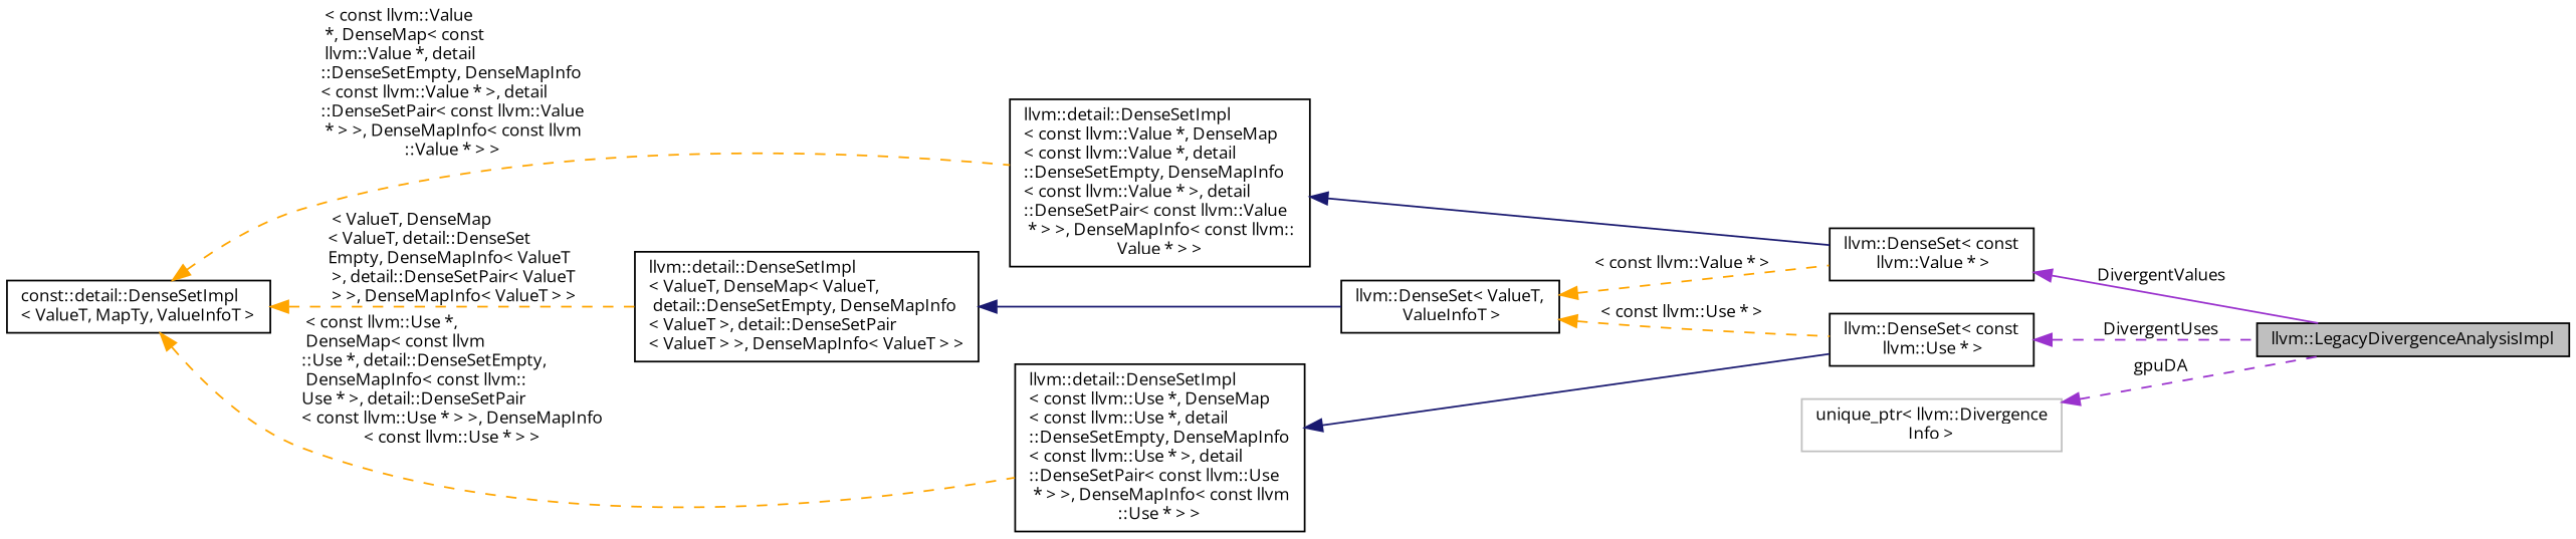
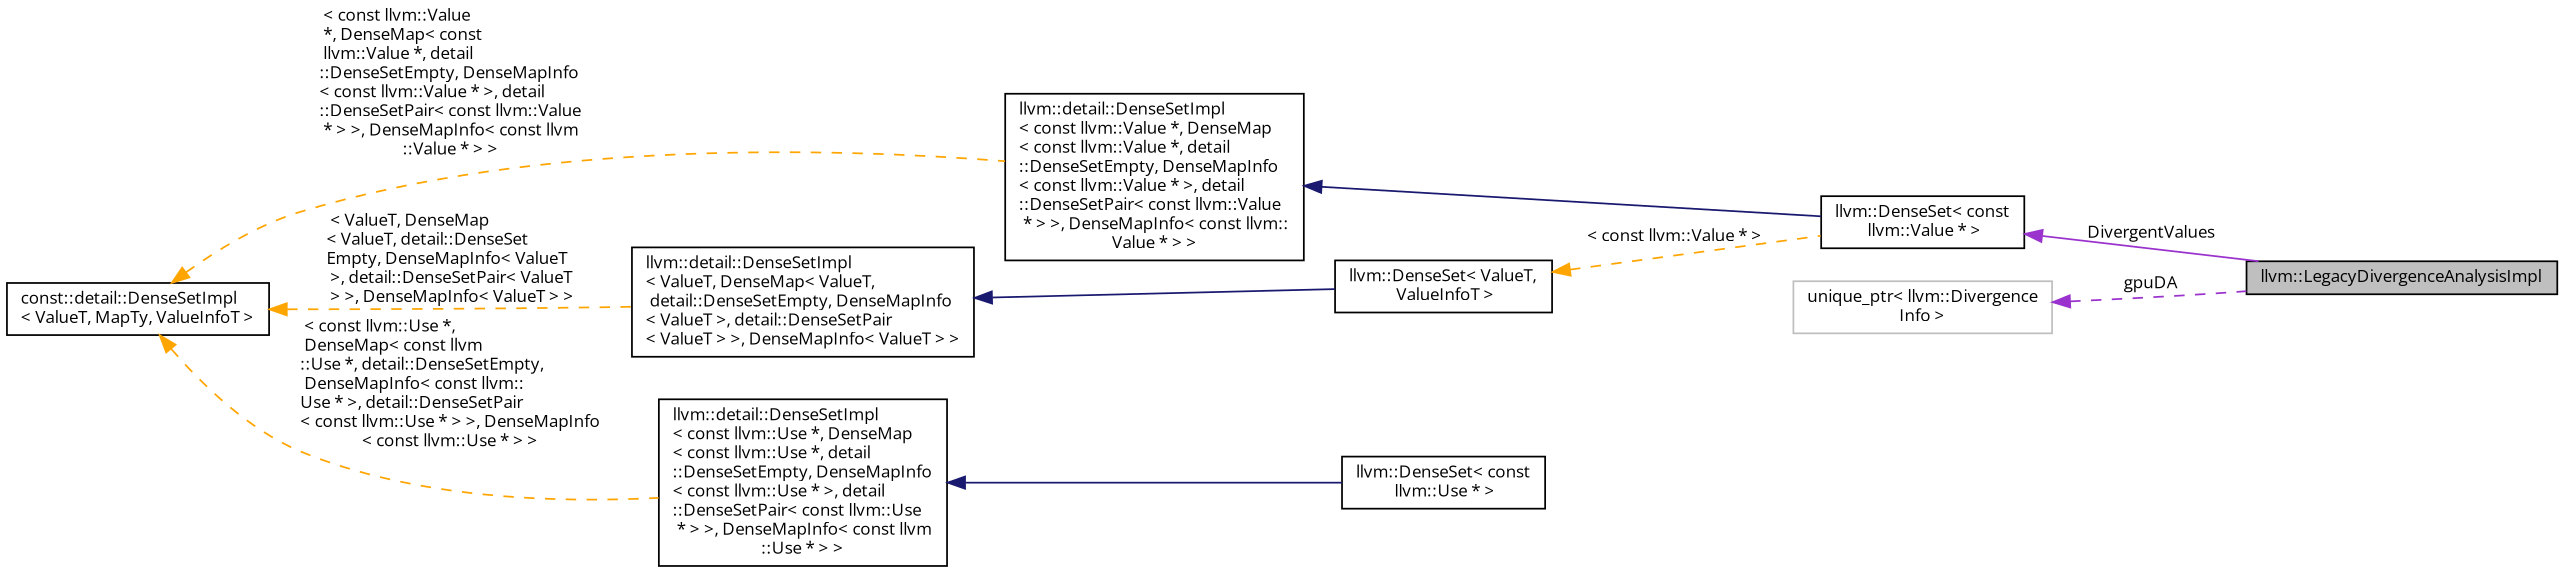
  digraph {
    fontname="Open Sans"
    rankdir=LR
    node [color=black fontname="Open Sans" fontsize=10 shape=record]
    edge [color=orange dir=back fontname="Open Sans" fontsize=10 labelfontname=Helvetica labelfontsize=10 style=dashed]
    n1 [fillcolor=grey75 fontcolor=black height=0.2 label="llvm::LegacyDivergenceAnalysisImpl" style=filled width=0.4]
    n2 [height=0.2 label="llvm::DenseSet\< const\l llvm::Value * \>" width=0.4]
    n3 [height=0.2 label="llvm::detail::DenseSetImpl\l\< const llvm::Value *, DenseMap\l\< const llvm::Value *, detail\l::DenseSetEmpty, DenseMapInfo\l\< const llvm::Value * \>, detail\l::DenseSetPair\< const llvm::Value\l * \> \>, DenseMapInfo\< const llvm::\lValue * \> \>" width=0.4]
    n4 [height=0.2 label="const::detail::DenseSetImpl\l\< ValueT, MapTy, ValueInfoT \>" width=0.4]
    n5 [height=0.2 label="llvm::detail::DenseSetImpl\l\< ValueT, DenseMap\< ValueT,\l detail::DenseSetEmpty, DenseMapInfo\l\< ValueT \>, detail::DenseSetPair\l\< ValueT \> \>, DenseMapInfo\< ValueT \> \>" width=0.4]
    n6 [height=0.2 label="llvm::detail::DenseSetImpl\l\< const llvm::Use *, DenseMap\l\< const llvm::Use *, detail\l::DenseSetEmpty, DenseMapInfo\l\< const llvm::Use * \>, detail\l::DenseSetPair\< const llvm::Use\l * \> \>, DenseMapInfo\< const llvm\l::Use * \> \>" width=0.4]
    n7 [height=0.2 label="llvm::DenseSet\< ValueT,\l ValueInfoT \>" width=0.4]
    n8 [height=0.2 label="llvm::DenseSet\< const\l llvm::Use * \>" width=0.4]
    n9 [color=grey75 height=0.2 label="unique_ptr\< llvm::Divergence\lInfo \>" width=0.4]
    n2 -> n1 [color=darkorchid3 label=" DivergentValues" style=solid]
    n3 -> n2 [color=midnightblue style=solid]
    n4 -> n3 [label=" \< const llvm::Value\l *, DenseMap\< const\l llvm::Value *, detail\l::DenseSetEmpty, DenseMapInfo\l\< const llvm::Value * \>, detail\l::DenseSetPair\< const llvm::Value\l * \> \>, DenseMapInfo\< const llvm\l::Value * \> \>"]
    n4 -> n5 [label=" \< ValueT, DenseMap\l\< ValueT, detail::DenseSet\lEmpty, DenseMapInfo\< ValueT\l \>, detail::DenseSetPair\< ValueT\l \> \>, DenseMapInfo\< ValueT \> \>"]
    n4 -> n6 [label=" \< const llvm::Use *,\l DenseMap\< const llvm\l::Use *, detail::DenseSetEmpty,\l DenseMapInfo\< const llvm::\lUse * \>, detail::DenseSetPair\l\< const llvm::Use * \> \>, DenseMapInfo\l\< const llvm::Use * \> \>"]
    n5 -> n7 [color=midnightblue style=solid]
    n6 -> n8 [color=midnightblue style=solid]
    n7 -> n2 [label=" \< const llvm::Value * \>"]
-   n7 -> n8 [label=" \< const llvm::Use * \>"]
-   n8 -> n1 [color=darkorchid3 label=" DivergentUses"]
    n9 -> n1 [color=darkorchid3 label=" gpuDA"]
  }
